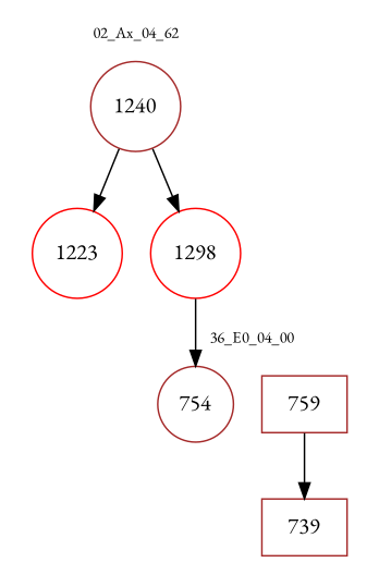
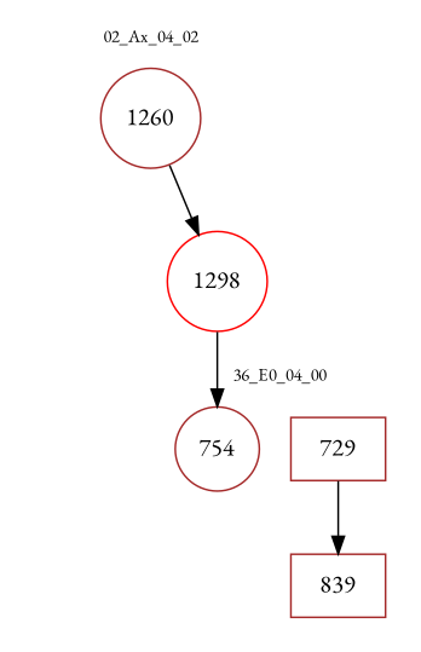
  digraph {
    fontname="EB Garamond"
    node [color=brown fontname="EB Garamond" shape=circle]
    edge [color=black fontname="EB Garamond"]
-   n1 [label=1240]
-   n2 [color=red label=1223]
+   n1 [label=1260]
    n3 [color=red label=1298]
-   n4 [label=759 shape=box]
+   n4 [label=729 shape=box]
    n5 [label=754]
-   n6 [label=739 shape=box]
+   n6 [label=839 shape=box]
    subgraph cluster_1 {
      color=white
      fontsize=10
-     label="02_Ax_04_62"
+     label="02_Ax_04_02"
      n1
-     n2
      n3
    }
    subgraph cluster_2 {
      color=white
      fontsize=10
      label="36_E0_04_00"
      n4
      n5
      n6
    }
-   n1 -> n2
    n1 -> n3
    n3 -> n5
    n4 -> n6
  }
